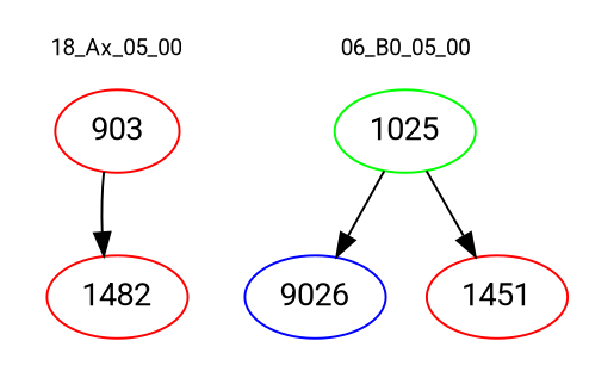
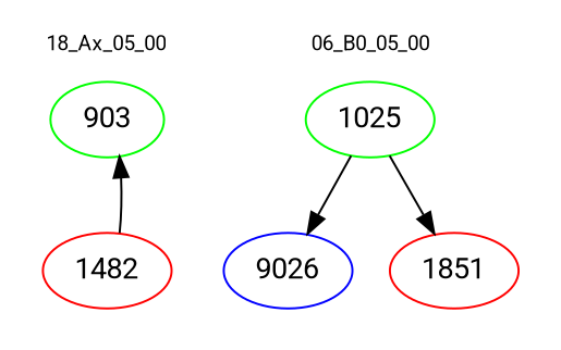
  digraph {
    fontname=Roboto
    node [color=green fontname=Roboto]
    edge [color=black fontname=Roboto]
-   n1 [color=red label=903]
+   n1 [label=903]
    n2 [color=red label=1482]
    n3 [label=1025]
    n4 [color=blue label=9026]
-   n5 [color=red label=1451]
+   n5 [color=red label=1851]
    subgraph cluster_1 {
      color=white
      fontsize=10
      label="18_Ax_05_00"
      n1
      n2
    }
    subgraph cluster_2 {
      color=white
      fontsize=10
      label="06_B0_05_00"
      n3
      n4
      n5
    }
-   n1 -> n2
+   n2 -> n1
    n3 -> n4
    n3 -> n5
  }
